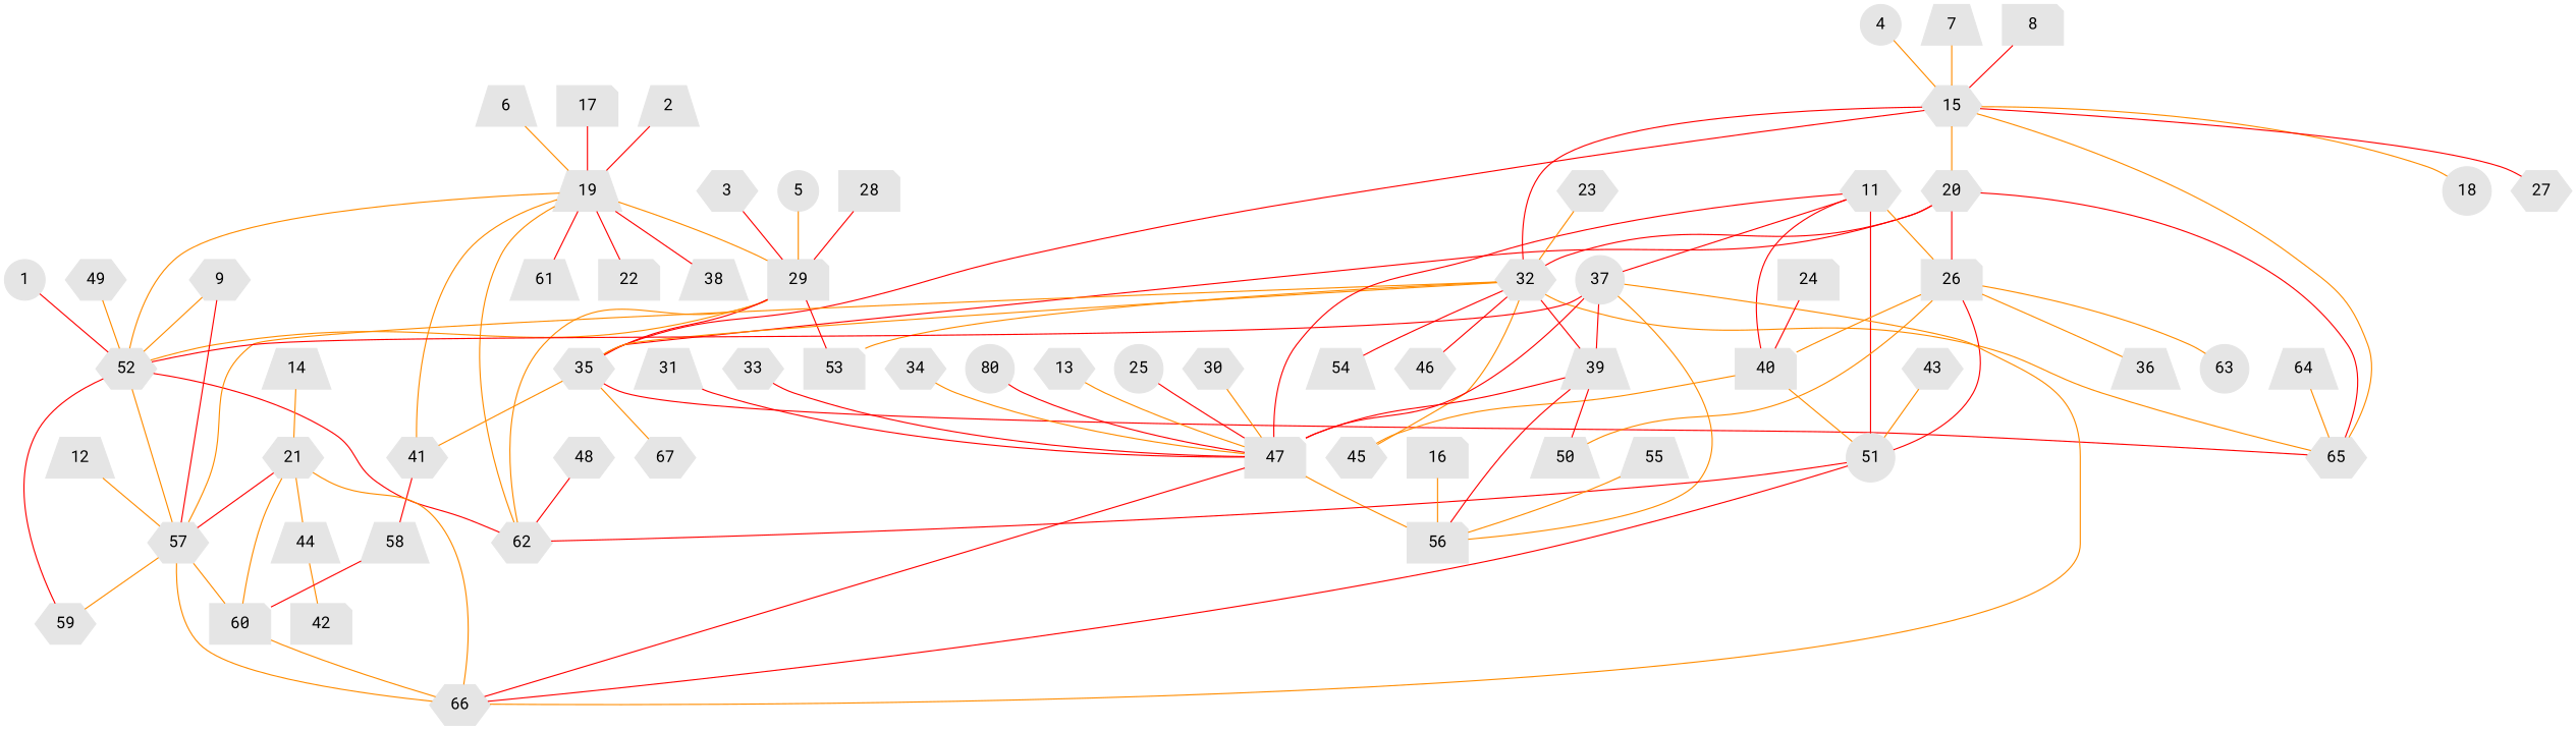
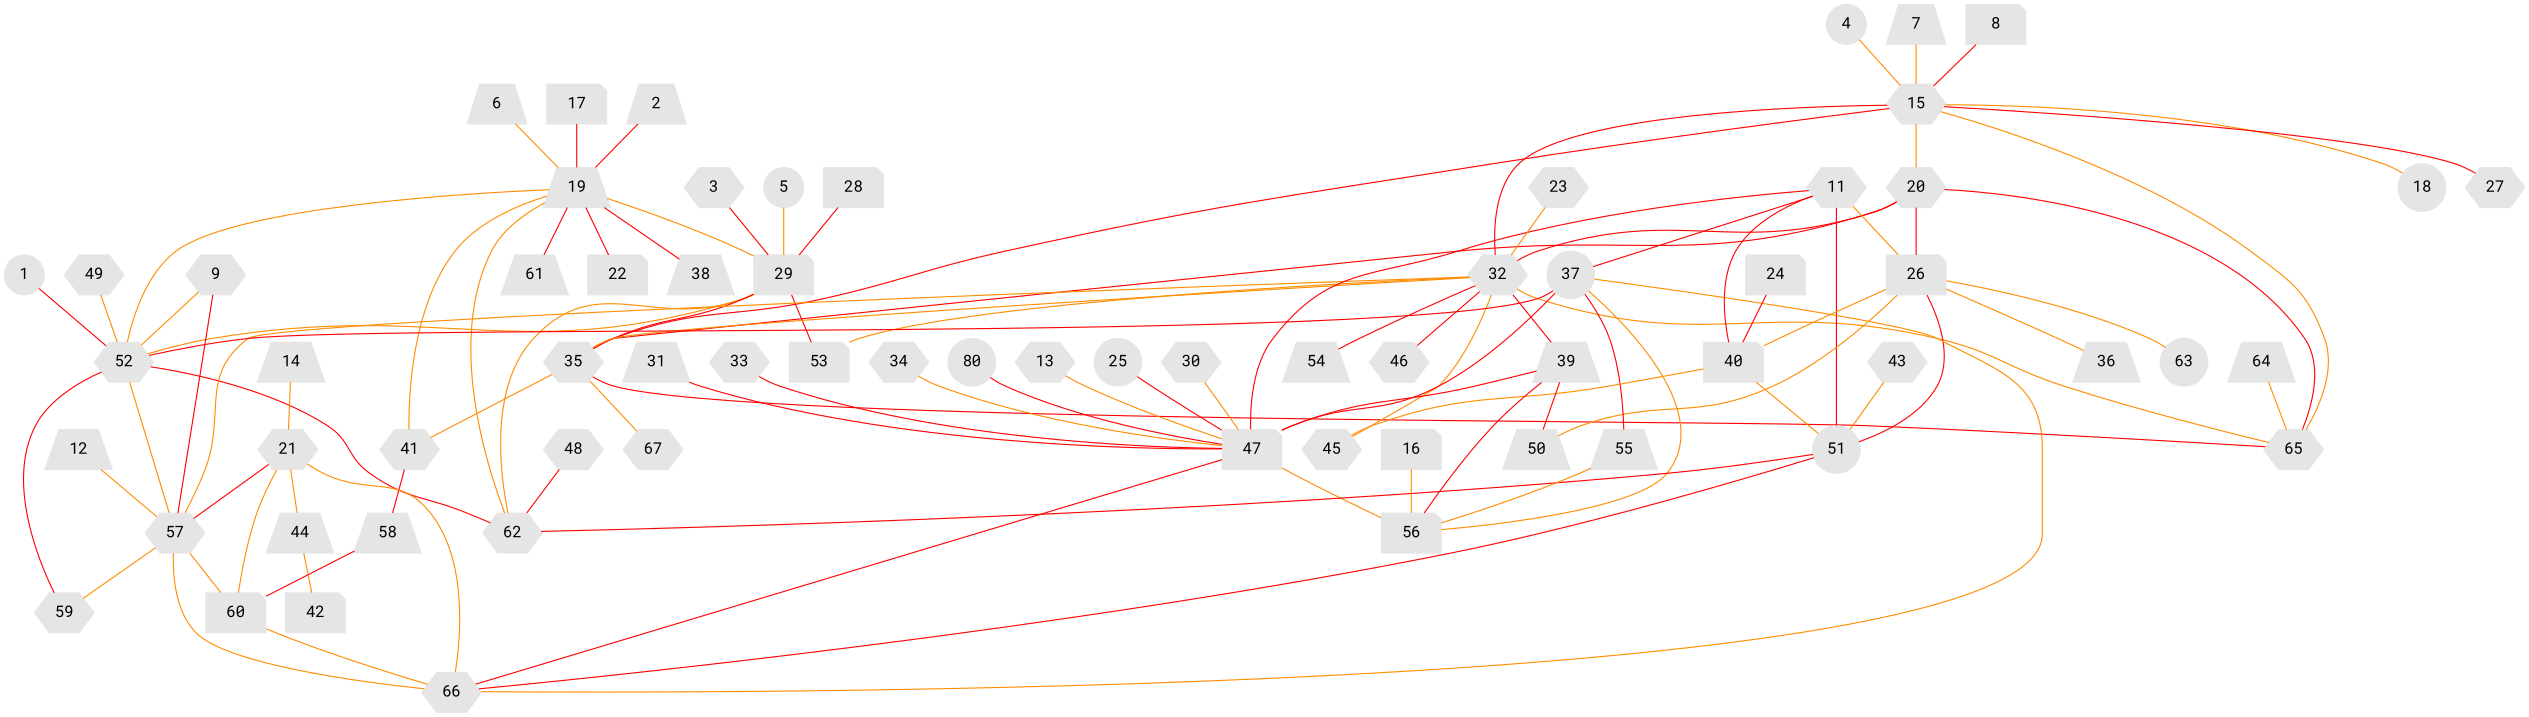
  graph {
    fontname="Roboto Mono"
    node [color=gray90 fontname="Roboto Mono" shape=hexagon style=filled]
    edge [color=darkorange fontname="Roboto Mono" weight=1.0]
    1 [shape=circle]
    52
    57
    62
    59
    2 [shape=trapezium]
    19 [shape=trapezium]
    29 [shape=note]
    22 [shape=note]
    38 [shape=trapezium]
    41
    61 [shape=trapezium]
    3
    35
    53 [shape=note]
    4 [shape=circle]
    15
    18 [shape=circle]
    20
    27
    32
    65
    5 [shape=circle]
    6 [shape=trapezium]
    7 [shape=trapezium]
    8 [shape=note]
    9
    60 [shape=note]
    66
    n30 [label=80 shape=circle]
    47 [shape=note]
    56 [shape=note]
    11
    26 [shape=note]
    37 [shape=circle]
    40 [shape=note]
    51 [shape=circle]
    36 [shape=trapezium]
    50 [shape=trapezium]
    63 [shape=circle]
    39 [shape=trapezium]
    45
    12 [shape=trapezium]
    13
    14 [shape=trapezium]
    21
    44 [shape=trapezium]
    46
    54 [shape=trapezium]
    67
    16 [shape=note]
    17 [shape=note]
    58 [shape=trapezium]
    42 [shape=note]
    23
    24 [shape=note]
    25 [shape=circle]
    28 [shape=note]
    30
    31 [shape=trapezium]
    33
    34
    43
    48
    49
    55 [shape=trapezium]
    64 [shape=trapezium]
    1 -- 52 [color=red]
    52 -- 57
    52 -- 62 [color=red]
    52 -- 59 [color=red]
    57 -- 59
    57 -- 60
    57 -- 66 [weight=2.0]
    2 -- 19 [color=red]
    19 -- 52 [weight=2.0]
    19 -- 62 [weight=2.0]
    19 -- 29 [weight=4.0]
    19 -- 22 [color=red]
    19 -- 38 [color=red]
    19 -- 41
    19 -- 61 [color=red]
    29 -- 52 [weight=2.0]
    29 -- 62 [weight=2.0]
    29 -- 35 [color=red]
    29 -- 53 [color=red]
    41 -- 58 [color=red]
    3 -- 29 [color=red]
    35 -- 41
    35 -- 65 [color=red]
    35 -- 67
    4 -- 15
    15 -- 35 [color=red weight=2.0]
    15 -- 18
    15 -- 20 [weight=2.0]
    15 -- 27 [color=red]
    15 -- 32 [color=red weight=2.0]
    15 -- 65 [weight=2.0]
    20 -- 35 [color=red]
    20 -- 32 [color=red]
    20 -- 65 [color=red]
    20 -- 26 [color=red]
    32 -- 57
    32 -- 35
    32 -- 53
    32 -- 65
    32 -- 39 [color=red]
    32 -- 45
    32 -- 46 [color=red]
    32 -- 54 [color=red]
    5 -- 29
    6 -- 19
    7 -- 15
    8 -- 15 [color=red]
    9 -- 52
    9 -- 57 [color=red]
    60 -- 66 [weight=2.0]
    n30 -- 47 [color=red]
    47 -- 66 [color=red]
    47 -- 56 [weight=3.0]
    11 -- 47 [color=red]
    11 -- 26 [weight=2.0]
    11 -- 37 [color=red]
    11 -- 40 [color=red weight=2.0]
    11 -- 51 [color=red weight=4.0]
    26 -- 40
    26 -- 51 [color=red weight=2.0]
    26 -- 36
    26 -- 50
    26 -- 63
    37 -- 52 [color=red]
    37 -- 66
    37 -- 47 [color=red weight=3.0]
    37 -- 56
-   37 -- 39 [color=red]
+   37 -- 55 [color=red]
    40 -- 51 [weight=2.0]
    40 -- 45
    51 -- 62 [color=red]
    51 -- 66 [color=red]
    39 -- 47 [color=red weight=3.0]
    39 -- 56 [color=red]
    39 -- 50 [color=red]
    12 -- 57
    13 -- 47
    14 -- 21
    21 -- 57 [color=red weight=2.0]
    21 -- 60 [weight=2.0]
    21 -- 66 [weight=4.0]
    21 -- 44
    44 -- 42
    16 -- 56
    17 -- 19 [color=red]
    58 -- 60 [color=red]
    23 -- 32
    24 -- 40 [color=red]
    25 -- 47 [color=red]
    28 -- 29 [color=red]
    30 -- 47
    31 -- 47 [color=red]
    33 -- 47 [color=red]
    34 -- 47
    43 -- 51
    48 -- 62 [color=red]
    49 -- 52
    55 -- 56
    64 -- 65
  }
